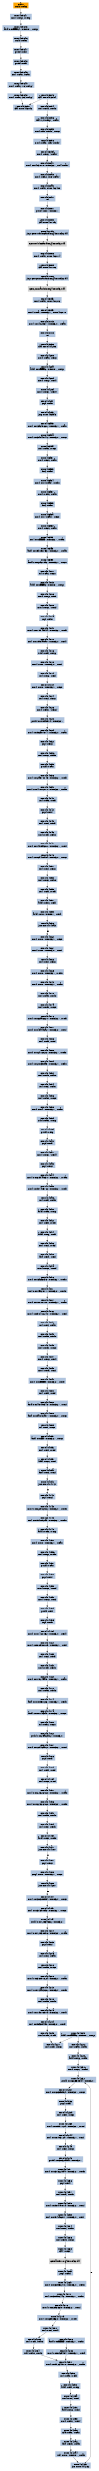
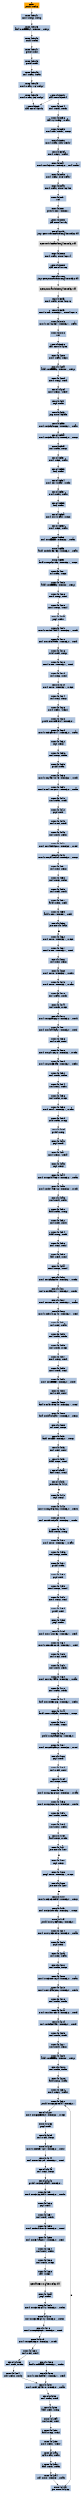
  digraph {
    node [color=lightsteelblue fillcolor=lightsteelblue shape=rectangle style=filled]
    edge [color="#000000"]
    n1 [color=lightgrey fillcolor=orange label="start\npushl %ebp"]
    n2 [label="0x00409c41\nmovl %esp, %ebp"]
    n3 [label="0x00409c43\naddl $0xffffffc4<UINT8>, %esp"]
    n4 [label="0x00409c46\npushl %ebx"]
    n5 [label="0x00409c47\npushl %esi"]
    n6 [label="0x00409c48\npushl %edi"]
    n7 [label="0x00409c49\nxorl %eax, %eax"]
    n8 [label="0x00409c4b\nmovl %eax, -16(%ebp)"]
    n9 [label="0x00409c4e\nmovl %eax, -36(%ebp)"]
    n10 [label="0x00409c51\ncall 0x004030dc"]
    n11 [label="0x004030dc\ncall 0x00403094"]
    n12 [label="0x00403094\nxorl %edx, %edx"]
    n13 [label="0x00403096\nleal -12(%ebp), %eax"]
    n14 [label="0x00403099\nmovl %fs:(%edx), %ecx"]
    n15 [label="0x0040309c\nmovl %eax, %fs:(%edx)"]
    n16 [label="0x0040309f\nmovl %ecx, (%eax)"]
    n17 [label="0x004030a1\nmovl $0x403018<UINT32>, 0x4(%eax)"]
    n18 [label="0x004030a8\nmovl %ebp, 0x8(%eax)"]
    n19 [label="0x004030ab\nmovl %eax, 0x0040c488"]
    n20 [label="0x004030b1\nret"]
    n21 [label="0x004030e1\npushl $0x0<UINT8>"]
    n22 [label="0x004030e3\ncall 0x004011fc"]
    n23 [label="0x004011fc\njmp GetModuleHandleA@kernel32.dll"]
    n24 [color=lightgrey fillcolor=lightgrey label="GetModuleHandleA@kernel32.dll"]
    n25 [label="0x004030e8\nmovl %eax, 0x0040c014"]
    n26 [label="0x004030ee\ncall 0x004011ec"]
    n27 [label="0x004011ec\njmp GetCommandLineA@kernel32.dll"]
    n28 [color=lightgrey fillcolor=lightgrey label="GetCommandLineA@kernel32.dll"]
    n29 [label="0x004030f3\nmovl %eax, 0x0040c01c"]
    n30 [label="0x004030f9\nmovl $0xa<UINT32>, 0x0040c018"]
    n31 [label="0x00403103\nmovl $0x402e34<UINT32>, %eax"]
    n32 [label="0x00403108\nret"]
    n33 [label="0x00409c56\ncall 0x004042e8"]
    n34 [label="0x004042e8\nmovl %eax, %ecx"]
    n35 [label="0x004042ea\naddl $0xfffffffc<UINT8>, %esp"]
    n36 [label="0x004042ed\nmovl %esp, %edi"]
    n37 [label="0x004042ef\nmovl %ecx, (%edi)"]
    n38 [label="0x004042f1\npopl %eax"]
    n39 [label="0x004042f2\njmp 0x00403fd5"]
    n40 [label="0x00403fd5\nmovl $0x3fc486cc<UINT32>, %eax"]
    n41 [label="0x00403fda\nmovl $0x3f84574c<UINT32>, %ecx"]
    n42 [label="0x00403fdf\nxorl %eax, %ecx"]
    n43 [label="0x00403fe1\nmovl %ecx, %eax"]
    n44 [label="0x00403fe3\ndecl %eax"]
    n45 [label="0x00403fe4\nmovl 0x1(%eax), %edx"]
    n46 [label="0x00403fe7\nmovl %edx, %eax"]
    n47 [label="0x00403fe9\ndecl %eax"]
    n48 [label="0x00403fea\nmovl 0x1(%eax), %ecx"]
    n49 [label="0x00403fed\nmovl %ecx, %eax"]
    n50 [label="0x00403fef\nxorl $0xffffffff<UINT32>, %eax"]
    n51 [label="0x00403ff5\nandl $0x9d098753<UINT32>, %eax"]
    n52 [label="0x00403ffb\nandl $0x62f678ac<UINT32>, %ecx"]
    n53 [label="0x00404001\norl %eax, %ecx"]
    n54 [label="0x00404003\naddl $0xfffffffc<UINT8>, %esp"]
    n55 [label="0x00404006\nmovl %esp, %esi"]
    n56 [label="0x00404008\nmovl %ecx, (%esi)"]
    n57 [label="0x0040400a\npopl %ebx"]
    n58 [label="0x0040400b\nmovl $0x1954a9a4<UINT32>, %edi"]
    n59 [label="0x00404010\nxorl $0x1954a9a0<UINT32>, %edi"]
    n60 [label="0x00404016\nsubl %edi, %esp"]
    n61 [label="0x00404018\nmovl $0x0<UINT32>, %esi"]
    n62 [label="0x0040401d\nxorl %esp, %esi"]
    n63 [label="0x0040401f\nmovl $0x0<UINT32>, %ecx"]
    n64 [label="0x00404024\nxorl %esi, %ecx"]
    n65 [label="0x00404026\nmovl %ebx, (%ecx)"]
    n66 [label="0x00404028\npushl $0x1ef997d<UINT32>"]
    n67 [label="0x0040402d\nmovl $0x5cfb7574<UINT32>, %eax"]
    n68 [label="0x00404032\npopl %ecx"]
    n69 [label="0x00404033\nxorl %ecx, %eax"]
    n70 [label="0x00404035\npushl %eax"]
    n71 [label="0x00404036\nmovl $0x2ae7004e<UINT32>, %edi"]
    n72 [label="0x0040403b\nmovl $0x4100c810<UINT32>, %eax"]
    n73 [label="0x00404040\nxorl %eax, %edi"]
    n74 [label="0x00404042\npopl %esi"]
    n75 [label="0x00404043\nxorl %esi, %edi"]
    n76 [label="0x00404045\nxorl %edi, %ebx"]
    n77 [label="0x00404047\nmovl $0x4defd680<UINT32>, %esi"]
    n78 [label="0x0040404c\nmovl $0x6d408a0f<UINT32>, %ecx"]
    n79 [label="0x00404051\nxorl %esi, %ecx"]
    n80 [label="0x00404053\nxorl %ecx, %ebx"]
    n81 [label="0x00404055\nxorl %edi, %edi"]
    n82 [label="0x00404057\naddl %ebx, %edi"]
    n83 [label="0x00404059\naddl $0x0<UINT8>, %edi"]
    n84 [label="0x0040405c\njne 0x004040a3"]
    n85 [label="0x00404062\nmovl $0x0<UINT32>, %ecx"]
    n86 [label="0x00404067\nmovl $0x0<UINT32>, %esi"]
    n87 [label="0x0040406c\nxorl %esi, %ecx"]
    n88 [label="0x0040406e\nmovl $0x0<UINT32>, %edx"]
    n89 [label="0x00404073\nmovl $0x0<UINT32>, %eax"]
    n90 [label="0x00404078\nxorl %eax, %edx"]
    n91 [label="0x0040407a\nxorl %edx, %ecx"]
    n92 [label="0x0040407c\nmovl $0x6cda6c20<UINT32>, %edi"]
    n93 [label="0x00404081\nmovl $0x4ea4fca2<UINT32>, %esi"]
    n94 [label="0x00404086\nxorl %edi, %esi"]
    n95 [label="0x00404088\nmovl $0x2b1ce2c<UINT32>, %edx"]
    n96 [label="0x0040408d\nmovl $0x20cf5eae<UINT32>, %ebx"]
    n97 [label="0x00404092\nxorl %edx, %ebx"]
    n98 [label="0x00404094\nxorl %esi, %ebx"]
    n99 [label="0x00404096\nxorl %ebx, %ecx"]
    n100 [color=lightgrey label="0x00404098\nmovl $0x4<UINT32>, %eax"]
    n101 [label="0x0040409d\nsubl %eax, %esp"]
    n102 [label="0x0040409f\npushl %esp"]
    n103 [label="0x004040a0\npopl %edi"]
    n104 [label="0x004040a1\nmovl %ecx, (%edi)"]
    n105 [label="0x004040a3\npopl %ecx"]
    n106 [label="0x004040a4\nmovl $0x68b4a830<UINT32>, %eax"]
    n107 [label="0x004040a9\nmovl $0x974b57cc<UINT32>, %edi"]
    n108 [label="0x004040ae\nxorl %edi, %eax"]
    n109 [label="0x004040b0\naddl %eax, %esp"]
    n110 [label="0x004040b2\nxorl %edi, %edi"]
    n111 [label="0x004040b4\naddl %esp, %edi"]
    n112 [label="0x004040b6\nxorl %esi, %esi"]
    n113 [label="0x004040b8\naddl %edi, %esi"]
    n114 [label="0x004040ba\nmovl %ecx, (%esi)"]
    n115 [label="0x004040bc\nmovl $0x5fcf3cb5<UINT32>, %edx"]
    n116 [label="0x004040c1\nxorl $0x1ffd2811<UINT32>, %edx"]
    n117 [label="0x004040c7\nmovl $0x8000100<UINT32>, %eax"]
    n118 [label="0x004040cc\nmovl $0x90402240<UINT32>, %esi"]
    n119 [label="0x004040d1\nxorl %esi, %eax"]
    n120 [label="0x004040d3\nxorl %eax, %edx"]
    n121 [label="0x004040d5\nxorl %edx, %ecx"]
    n122 [label="0x004040d7\nmovl %ecx, %edi"]
    n123 [label="0x004040d9\nmovl %edi, %esi"]
    n124 [label="0x004040db\nmovl $0xffffffff<UINT32>, %edi"]
    n125 [label="0x004040e0\nxorl %edi, %esi"]
    n126 [label="0x004040e2\nandl $0x457b9548<UINT32>, %esi"]
    n127 [label="0x004040e8\nandl $0xba846ab7<UINT32>, %ecx"]
    n128 [label="0x004040ee\norl %esi, %ecx"]
    n129 [label="0x004040f0\nandl $0xffff<UINT32>, %ecx"]
    n130 [label="0x004040f6\nxorl %esi, %esi"]
    n131 [label="0x004040f8\naddl %ecx, %esi"]
    n132 [label="0x004040fa\nandl %esi, %esi"]
    n133 [label="0x004040fc\njne 0x00404142"]
    n134 [label="0x00404142\npopl %ecx"]
    n135 [label="0x00404143\nmovl $0x62f76d06<UINT32>, %edx"]
    n136 [label="0x00404148\nxorl $0x9d0892fa<UINT32>, %edx"]
    n137 [label="0x0040414e\naddl %edx, %esp"]
    n138 [label="0x00404150\nmovl $0x0<UINT32>, %eax"]
    n139 [label="0x00404155\nxorl %esp, %eax"]
    n140 [label="0x00404157\npushl %eax"]
    n141 [label="0x00404158\npopl %esi"]
    n142 [label="0x00404159\nmovl %ecx, (%esi)"]
    n143 [label="0x0040415b\nmovl %ecx, %esi"]
    n144 [label="0x0040415d\npushl %esi"]
    n145 [label="0x0040415e\npopl %edx"]
    n146 [label="0x0040415f\nmovl $0x1420052<UINT32>, %edi"]
    n147 [label="0x00404164\nmovl $0x80990005<UINT32>, %esi"]
    n148 [label="0x00404169\nxorl %esi, %edi"]
    n149 [label="0x0040416b\nxorl %edi, %edx"]
    n150 [label="0x0040416d\nmovl $0x7e24ffa8<UINT32>, %eax"]
    n151 [label="0x00404172\nxorl %eax, %edx"]
    n152 [label="0x00404174\nandl $0x1ee50c06<UINT32>, %edx"]
    n153 [label="0x0040417a\nandl $0xe11af3f9<UINT32>, %ecx"]
    n154 [label="0x00404180\norl %edx, %ecx"]
    n155 [label="0x00404182\npushl $0x29a6fd02<UINT32>"]
    n156 [label="0x00404187\nmovl $0x29a6fd02<UINT32>, %esi"]
    n157 [label="0x0040418c\npopl %edi"]
    n158 [label="0x0040418d\nxorl %edi, %esi"]
    n159 [label="0x0040418f\nxorl %ecx, %esi"]
    n160 [label="0x00404191\nmovl $0x22326768<UINT32>, %eax"]
    n161 [label="0x00404196\nmovl $0x22326768<UINT32>, %edx"]
    n162 [label="0x0040419b\nxorl %eax, %edx"]
    n163 [label="0x0040419d\nxorl %esi, %edx"]
    n164 [label="0x0040419f\nandl %ecx, %edx"]
    n165 [label="0x004041a1\njne 0x004041e7"]
    n166 [label="0x004041e7\npopl %ecx"]
    n167 [label="0x004041e8\ncmpl $0x0<UINT32>, %ecx"]
    n168 [label="0x004041ee\njne 0x004042e7"]
    n169 [label="0x004041f4\nmovl $0x303e89fd<UINT32>, %ecx"]
    n170 [label="0x004041f9\nxorl $0x303d09fc<UINT32>, %ecx"]
    n171 [label="0x004041ff\npushl $0x72e3a886<UINT32>"]
    n172 [label="0x00404204\nmovl $0x72e388d6<UINT32>, %eax"]
    n173 [label="0x00404209\npopl %esi"]
    n174 [label="0x0040420a\nxorl %esi, %eax"]
    n175 [label="0x0040420c\nxorl %eax, %ecx"]
    n176 [label="0x0040420e\nmovl $0x3809182f<UINT32>, %eax"]
    n177 [label="0x00404213\nmovl $0x7caa0326<UINT32>, %edx"]
    n178 [label="0x00404218\nxorl %eax, %edx"]
    n179 [label="0x0040421a\nmovl $0x1b87e57f<UINT32>, %edi"]
    n180 [label="0x0040421f\nxorl $0x5f38f4fe<UINT32>, %edi"]
    n181 [label="0x00404225\nxorl %edx, %edi"]
    n182 [label="0x00404227\nxorl %edi, %ecx"]
    n183 [label="0x00404229\naddl $0xfffffffc<UINT8>, %esp"]
    n184 [label="0x0040422c\nxorl %eax, %eax"]
    n185 [label="0x0040422e\naddl %esp, %eax"]
    n186 [label="0x00404230\nmovl %ecx, (%eax)"]
    n187 [label="0x00404232\npushl $0x6655ee4d<UINT32>"]
    n188 [label="0x00404237\nmovl $0x6655efcd<UINT32>, %ecx"]
    n189 [label="0x0040423c\npopl %edi"]
    n190 [label="0x0040423d\nxorl %edi, %ecx"]
    n191 [label="0x0040423f\nmovl $0xe59712d<UINT32>, %esi"]
    n192 [label="0x00404244\nxorl $0xe19312d<UINT32>, %esi"]
    n193 [label="0x0040424a\nxorl %esi, %ecx"]
    n194 [label="0x0040424c\npushl $0x3032abfa<UINT32>"]
    n195 [label="0x00404251\nmovl $0x30322bba<UINT32>, %edx"]
    n196 [label="0x00404256\npopl %edi"]
    n197 [label="0x00404257\nxorl %edi, %edx"]
    n198 [label="0x00404259\nmovl $0x57ba7e1f<UINT32>, %esi"]
    n199 [label="0x0040425e\nxorl $0x57ba6e17<UINT32>, %esi"]
    n200 [label="0x00404264\nxorl %esi, %edx"]
    n201 [label="0x00404266\nxorl %edx, %ecx"]
    n202 [label="0x00404268\ncall (%ecx)"]
    n203 [color=lightgrey fillcolor=lightgrey label="GetLastError@kernel32.dll"]
    n204 [label="0x0040426a\npopl %edx"]
    n205 [label="0x0040426b\nmovl $0x3895644c<UINT32>, %ebx"]
    n206 [label="0x00404270\nxorl $0x3895644c<UINT32>, %ebx"]
    n207 [label="0x00404276\nmovl $0x6eb3569<UINT32>, %esi"]
    n208 [label="0x0040427b\nmovl $0x6eb3568<UINT32>, %edi"]
    n209 [label="0x00404280\nxorl %esi, %edi"]
    n210 [label="0x00404282\nxorl %edi, %ebx"]
    n211 [label="0x00404284\nsubl %ebx, %edx"]
    n212 [label="0x00404291\nmovl $0xf723a518<UINT32>, %eax"]
    n213 [label="0x00404286\nandl $0xffffffff<UINT32>, %edx"]
    n214 [label="0x0040428c\nmovl $0x8dc5ae4<UINT32>, %edi"]
    n215 [label="0x00404296\nxorl %eax, %edi"]
    n216 [label="0x00404298\naddl %edi, %esp"]
    n217 [label="0x0040429a\nxorl %esi, %esi"]
    n218 [label="0x0040429c\naddl %esp, %esi"]
    n219 [label="0x0040429e\nmovl %edx, (%esi)"]
    n220 [label="0x004042a0\ncda %eax, %eax"]
    n221 [label="0x004042a2\naddl %edx, %eax"]
    n222 [label="0x004042a4\nsubl $0x0<UINT8>, %eax"]
    n223 [label="0x004042a7\njne 0x00404232"]
    n1 -> n2
    n2 -> n3
    n3 -> n4
    n4 -> n5
    n5 -> n6
    n6 -> n7
    n7 -> n8
    n8 -> n9
    n9 -> n10
    n11 -> n10
    n11 -> n12
    n12 -> n13
    n13 -> n14
    n14 -> n15
    n15 -> n16
    n16 -> n17
    n17 -> n18
    n18 -> n19
    n19 -> n20
    n20 -> n21
    n21 -> n22
    n22 -> n23
    n23 -> n24
    n24 -> n25
    n25 -> n26
    n26 -> n27
    n27 -> n28
    n28 -> n29
    n29 -> n30
    n30 -> n31
    n31 -> n32
    n32 -> n33
    n33 -> n34
    n34 -> n35
    n35 -> n36
    n36 -> n37
    n37 -> n38
    n38 -> n39
    n39 -> n40
    n40 -> n41
    n41 -> n42
    n42 -> n43
    n43 -> n44
    n44 -> n45
    n45 -> n46
    n46 -> n47
    n47 -> n48
    n48 -> n49
    n49 -> n50
    n50 -> n51
    n51 -> n52
    n52 -> n53
    n53 -> n54
    n54 -> n55
    n55 -> n56
    n56 -> n57
    n57 -> n58
    n58 -> n59
    n59 -> n60
    n60 -> n61
    n61 -> n62
    n62 -> n63
    n63 -> n64
    n64 -> n65
    n65 -> n66
    n66 -> n67
    n67 -> n68
    n68 -> n69
    n69 -> n70
    n70 -> n71
    n71 -> n72
    n72 -> n73
    n73 -> n74
    n74 -> n75
    n75 -> n76
    n76 -> n77
    n77 -> n78
    n78 -> n79
    n79 -> n80
    n80 -> n81
    n81 -> n82
    n82 -> n83
    n83 -> n84
    n84 -> n85 [label=F]
    n85 -> n86
    n86 -> n87
    n87 -> n88
    n88 -> n89
    n89 -> n90
    n90 -> n91
    n91 -> n92
    n92 -> n93
    n93 -> n94
    n94 -> n95
    n95 -> n96
    n96 -> n97
    n97 -> n98
    n98 -> n99
    n99 -> n100
    n100 -> n101
    n101 -> n102
    n102 -> n103
    n103 -> n104
    n104 -> n105
    n105 -> n106
    n106 -> n107
    n107 -> n108
    n108 -> n109
    n109 -> n110
    n110 -> n111
    n111 -> n112
    n112 -> n113
    n113 -> n114
    n114 -> n115
    n115 -> n116
    n116 -> n117
    n117 -> n118
    n118 -> n119
    n119 -> n120
    n120 -> n121
    n121 -> n122
    n122 -> n123
    n123 -> n124
    n124 -> n125
    n125 -> n126
    n126 -> n127
    n127 -> n128
    n128 -> n129
    n129 -> n130
    n130 -> n131
    n131 -> n132
    n132 -> n133
    n133 -> n134 [label=T]
    n134 -> n135
    n135 -> n136
    n136 -> n137
    n137 -> n138
    n138 -> n139
    n139 -> n140
    n140 -> n141
    n141 -> n142
    n142 -> n143
    n143 -> n144
    n144 -> n145
    n145 -> n146
    n146 -> n147
    n147 -> n148
    n148 -> n149
    n149 -> n150
    n150 -> n151
    n151 -> n152
    n152 -> n153
    n153 -> n154
    n154 -> n155
    n155 -> n156
    n156 -> n157
    n157 -> n158
    n158 -> n159
    n159 -> n160
    n160 -> n161
    n161 -> n162
    n162 -> n163
    n163 -> n164
    n164 -> n165
    n165 -> n166 [label=T]
    n166 -> n167
    n167 -> n168
    n168 -> n169 [label=F]
    n169 -> n170
    n170 -> n171
    n171 -> n172
    n172 -> n173
    n173 -> n174
    n174 -> n175
    n175 -> n176
    n176 -> n177
    n177 -> n178
    n178 -> n179
    n179 -> n180
    n180 -> n181
    n181 -> n182
-   n183 -> n182
+   n182 -> n183
    n183 -> n184
    n184 -> n185
    n185 -> n186
    n186 -> n187
    n187 -> n188
    n188 -> n189
    n189 -> n190
    n190 -> n191
    n191 -> n192
    n192 -> n193
    n193 -> n194
    n194 -> n195
    n195 -> n196
    n196 -> n197
    n197 -> n198
    n198 -> n199
    n199 -> n200
    n200 -> n201
    n201 -> n202
    n202 -> n203
    n203 -> n204
    n204 -> n205
    n205 -> n206
    n206 -> n207
    n207 -> n208
    n208 -> n209
    n209 -> n210
    n210 -> n211
    n211 -> n212
    n212 -> n215
    n213 -> n214
    n214 -> n212
    n215 -> n216
    n216 -> n217
    n217 -> n218
    n218 -> n219
    n219 -> n220
    n220 -> n221
    n221 -> n222
    n222 -> n223
    n223 -> n187 [label=T]
  }
